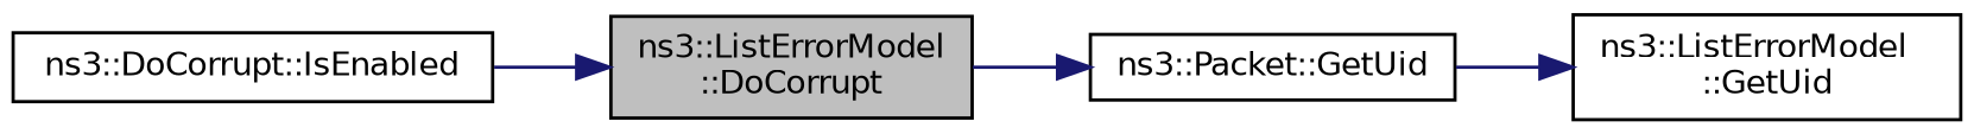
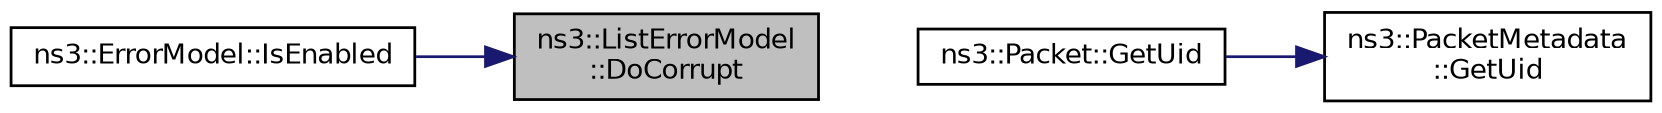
  digraph {
    rankdir=LR
    node [color=black fillcolor=white fontname=Helvetica fontsize=10 shape=record style=filled]
    edge [color=midnightblue fontname=Helvetica fontsize=10 labelfontname=Helvetica labelfontsize=10 style=solid]
    n1 [fillcolor=grey75 fontcolor=black height=0.2 label="ns3::ListErrorModel\l::DoCorrupt" width=0.4]
    n2 [height=0.2 label="ns3::Packet::GetUid" width=0.4]
-   n3 [height=0.2 label="ns3::ListErrorModel\l::GetUid" width=0.4]
-   n4 [height=0.2 label="ns3::DoCorrupt::IsEnabled" width=0.4]
-   n1 -> n2
+   n3 [height=0.2 label="ns3::PacketMetadata\l::GetUid" width=0.4]
+   n4 [height=0.2 label="ns3::ErrorModel::IsEnabled" width=0.4]
    n2 -> n3
    n4 -> n1
  }
